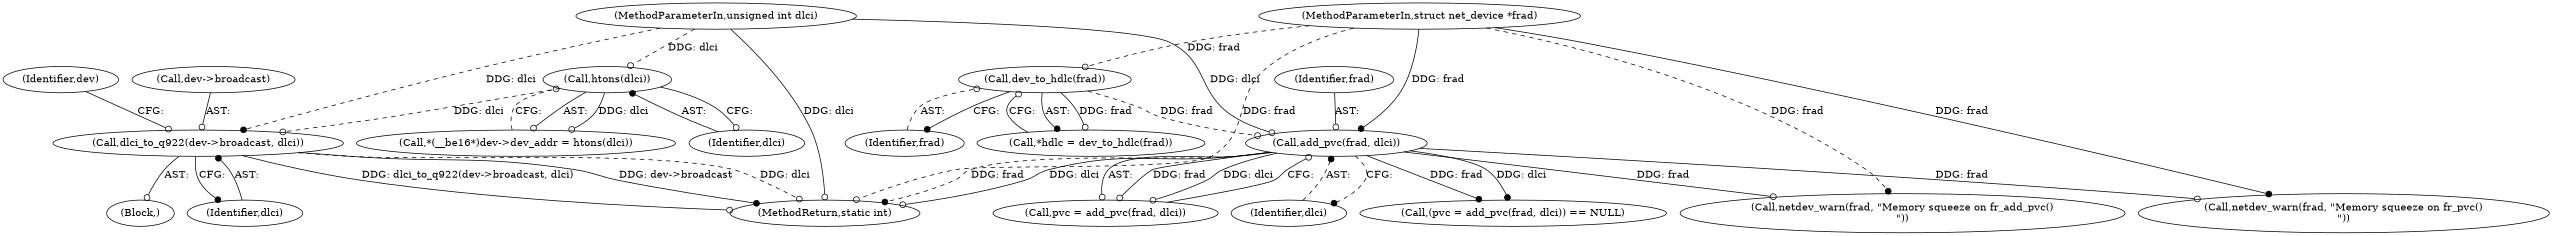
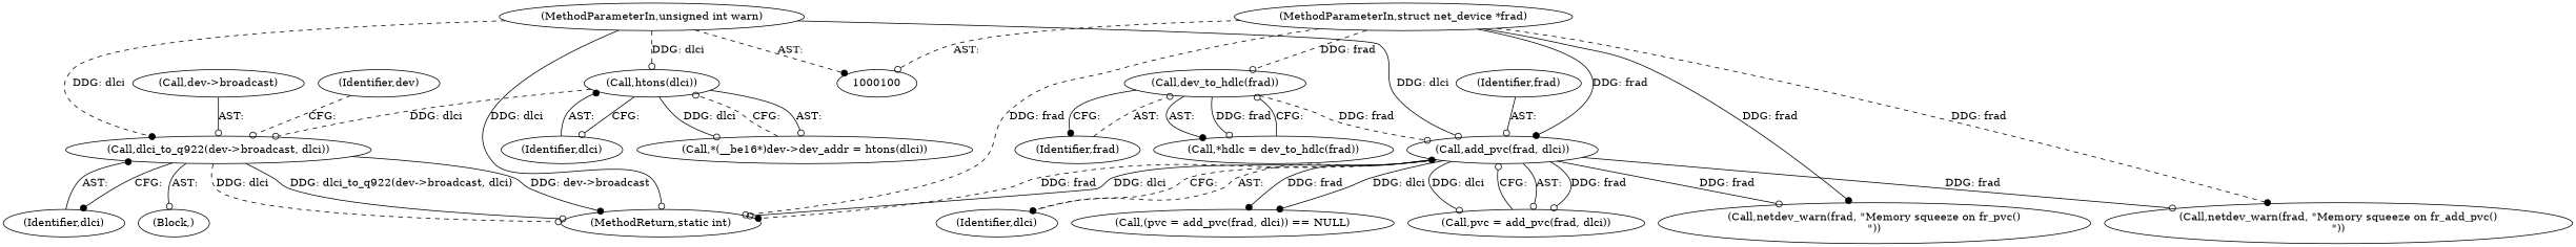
  digraph {
    edge [arrowhead=odot style=solid]
    n1 [label="(Call,dlci_to_q922(dev->broadcast, dlci))"]
    n2 [label="(Identifier,dlci)"]
    n3 [label="(MethodReturn,static int)"]
    n4 [label="(Block,)"]
    n5 [label="(Call,htons(dlci))"]
    n6 [label="(Call,*(__be16*)dev->dev_addr = htons(dlci))"]
    n7 [label="(Identifier,dlci)"]
    n8 [label="(Call,add_pvc(frad, dlci))"]
    n9 [label="(Call,pvc = add_pvc(frad, dlci))"]
    n10 [label="(Identifier,dlci)"]
    n11 [label="(Call,netdev_warn(frad, \"Memory squeeze on fr_pvc()\n\"))"]
    n12 [label="(Call,netdev_warn(frad, \"Memory squeeze on fr_add_pvc()\n\"))"]
    n13 [label="(Call,(pvc = add_pvc(frad, dlci)) == NULL)"]
    n14 [label="(Call,dev_to_hdlc(frad))"]
    n15 [label="(Identifier,frad)"]
    n16 [label="(Call,*hdlc = dev_to_hdlc(frad))"]
    n17 [label="(MethodParameterIn,struct net_device *frad)"]
-   n19 [label="(MethodParameterIn,unsigned int dlci)"]
+   1000100
+   n19 [label="(MethodParameterIn,unsigned int warn)"]
    n20 [label="(Call,dev->broadcast)"]
    n21 [label="(Identifier,dev)"]
    n22 [label="(Identifier,frad)"]
    n1 -> n2 [arrowhead=dot label="CFG: "]
    n1 -> n3 [label="DDG: dlci_to_q922(dev->broadcast, dlci)"]
    n1 -> n3 [arrowhead=dot label="DDG: dev->broadcast"]
    n1 -> n3 [label="DDG: dlci" style=dashed]
    n1 -> n4 [label="AST: "]
    n2 -> n1 [arrowhead=dot label="AST: "]
    n5 -> n1 [label="DDG: dlci" style=dashed]
    n5 -> n6 [label="AST: "]
    n5 -> n6 [label="DDG: dlci"]
    n5 -> n7 [label="CFG: "]
    n6 -> n5 [label="CFG: " style=dashed]
    n7 -> n5 [arrowhead=dot label="AST: "]
    n8 -> n3 [arrowhead=dot label="DDG: frad" style=dashed]
    n8 -> n3 [label="DDG: dlci"]
    n8 -> n9 [label="AST: "]
    n8 -> n9 [label="DDG: frad"]
    n8 -> n9 [label="DDG: dlci"]
    n8 -> n10 [arrowhead=dot label="CFG: " style=dashed]
    n8 -> n11 [label="DDG: frad"]
    n8 -> n12 [label="DDG: frad"]
    n8 -> n13 [arrowhead=dot label="DDG: frad"]
    n8 -> n13 [arrowhead=dot label="DDG: dlci"]
    n9 -> n8 [label="CFG: "]
    n10 -> n8 [arrowhead=dot label="AST: " style=dashed]
    n14 -> n8 [label="DDG: frad" style=dashed]
    n14 -> n15 [arrowhead=dot label="CFG: "]
    n14 -> n16 [arrowhead=dot label="AST: "]
    n14 -> n16 [label="DDG: frad"]
    n15 -> n14 [label="AST: " style=dashed]
    n16 -> n14 [label="CFG: "]
    n17 -> n3 [label="DDG: frad" style=dashed]
    n17 -> n8 [arrowhead=dot label="DDG: frad"]
    n17 -> n11 [arrowhead=dot label="DDG: frad"]
    n17 -> n12 [arrowhead=dot label="DDG: frad" style=dashed]
    n17 -> n14 [label="DDG: frad" style=dashed]
+   n17 -> 1000100 [label="AST: " style=dashed]
    n19 -> n1 [arrowhead=dot label="DDG: dlci" style=dashed]
    n19 -> n3 [label="DDG: dlci"]
    n19 -> n5 [label="DDG: dlci" style=dashed]
    n19 -> n8 [label="DDG: dlci"]
+   n19 -> 1000100 [arrowhead=dot label="AST: " style=dashed]
    n20 -> n1 [label="AST: "]
-   n21 -> n1 [label="CFG: "]
+   n21 -> n1 [label="CFG: " style=dashed]
    n22 -> n8 [label="AST: "]
  }
